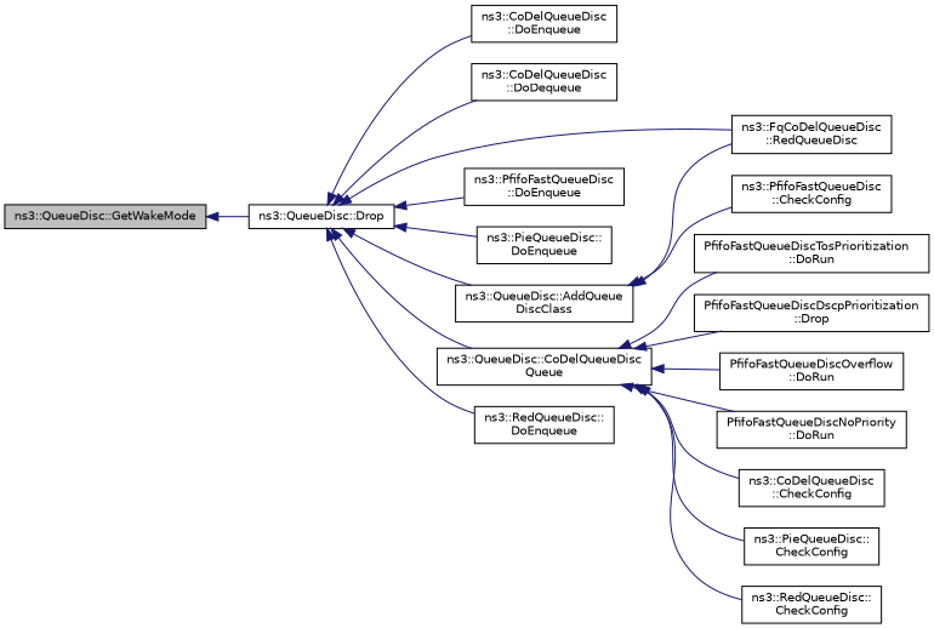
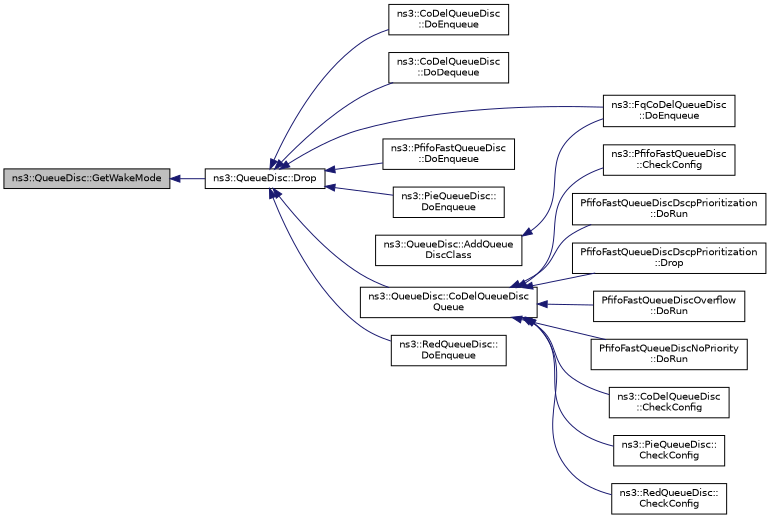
  digraph {
    rankdir=LR
    node [color=black fillcolor=white fontname=Helvetica fontsize=10 shape=record style=filled]
    edge [color=midnightblue dir=back fontname=Helvetica fontsize=10 labelfontname=Helvetica labelfontsize=10 style=solid]
    n1 [fillcolor=grey75 fontcolor=black height=0.2 label="ns3::QueueDisc::GetWakeMode" width=0.4]
    n2 [height=0.2 label="ns3::QueueDisc::Drop" width=0.4]
    n3 [height=0.2 label="ns3::CoDelQueueDisc\l::DoEnqueue" width=0.4]
    n4 [height=0.2 label="ns3::CoDelQueueDisc\l::DoDequeue" width=0.4]
-   n5 [height=0.2 label="ns3::FqCoDelQueueDisc\l::RedQueueDisc" width=0.4]
+   n5 [height=0.2 label="ns3::FqCoDelQueueDisc\l::DoEnqueue" width=0.4]
    n6 [height=0.2 label="ns3::PfifoFastQueueDisc\l::DoEnqueue" width=0.4]
    n7 [height=0.2 label="ns3::PieQueueDisc::\lDoEnqueue" width=0.4]
    n8 [height=0.2 label="ns3::QueueDisc::CoDelQueueDisc\lQueue" width=0.4]
    n9 [height=0.2 label="ns3::QueueDisc::AddQueue\lDiscClass" width=0.4]
    n10 [height=0.2 label="ns3::RedQueueDisc::\lDoEnqueue" width=0.4]
-   n11 [height=0.2 label="PfifoFastQueueDiscTosPrioritization\l::DoRun" width=0.4]
+   n11 [height=0.2 label="PfifoFastQueueDiscDscpPrioritization\l::DoRun" width=0.4]
    n12 [height=0.2 label="PfifoFastQueueDiscDscpPrioritization\l::Drop" width=0.4]
    n13 [height=0.2 label="PfifoFastQueueDiscOverflow\l::DoRun" width=0.4]
    n14 [height=0.2 label="PfifoFastQueueDiscNoPriority\l::DoRun" width=0.4]
    n15 [height=0.2 label="ns3::CoDelQueueDisc\l::CheckConfig" width=0.4]
    n16 [height=0.2 label="ns3::PfifoFastQueueDisc\l::CheckConfig" width=0.4]
    n17 [height=0.2 label="ns3::PieQueueDisc::\lCheckConfig" width=0.4]
    n18 [height=0.2 label="ns3::RedQueueDisc::\lCheckConfig" width=0.4]
    n1 -> n2
    n2 -> n3
    n2 -> n4
    n2 -> n5
    n2 -> n6
    n2 -> n7
    n2 -> n8
-   n2 -> n9
    n2 -> n10
    n8 -> n11
    n8 -> n12
    n8 -> n13
    n8 -> n14
    n8 -> n15
-   n9 -> n16
+   n8 -> n16
    n8 -> n17
    n8 -> n18
    n9 -> n5
  }
